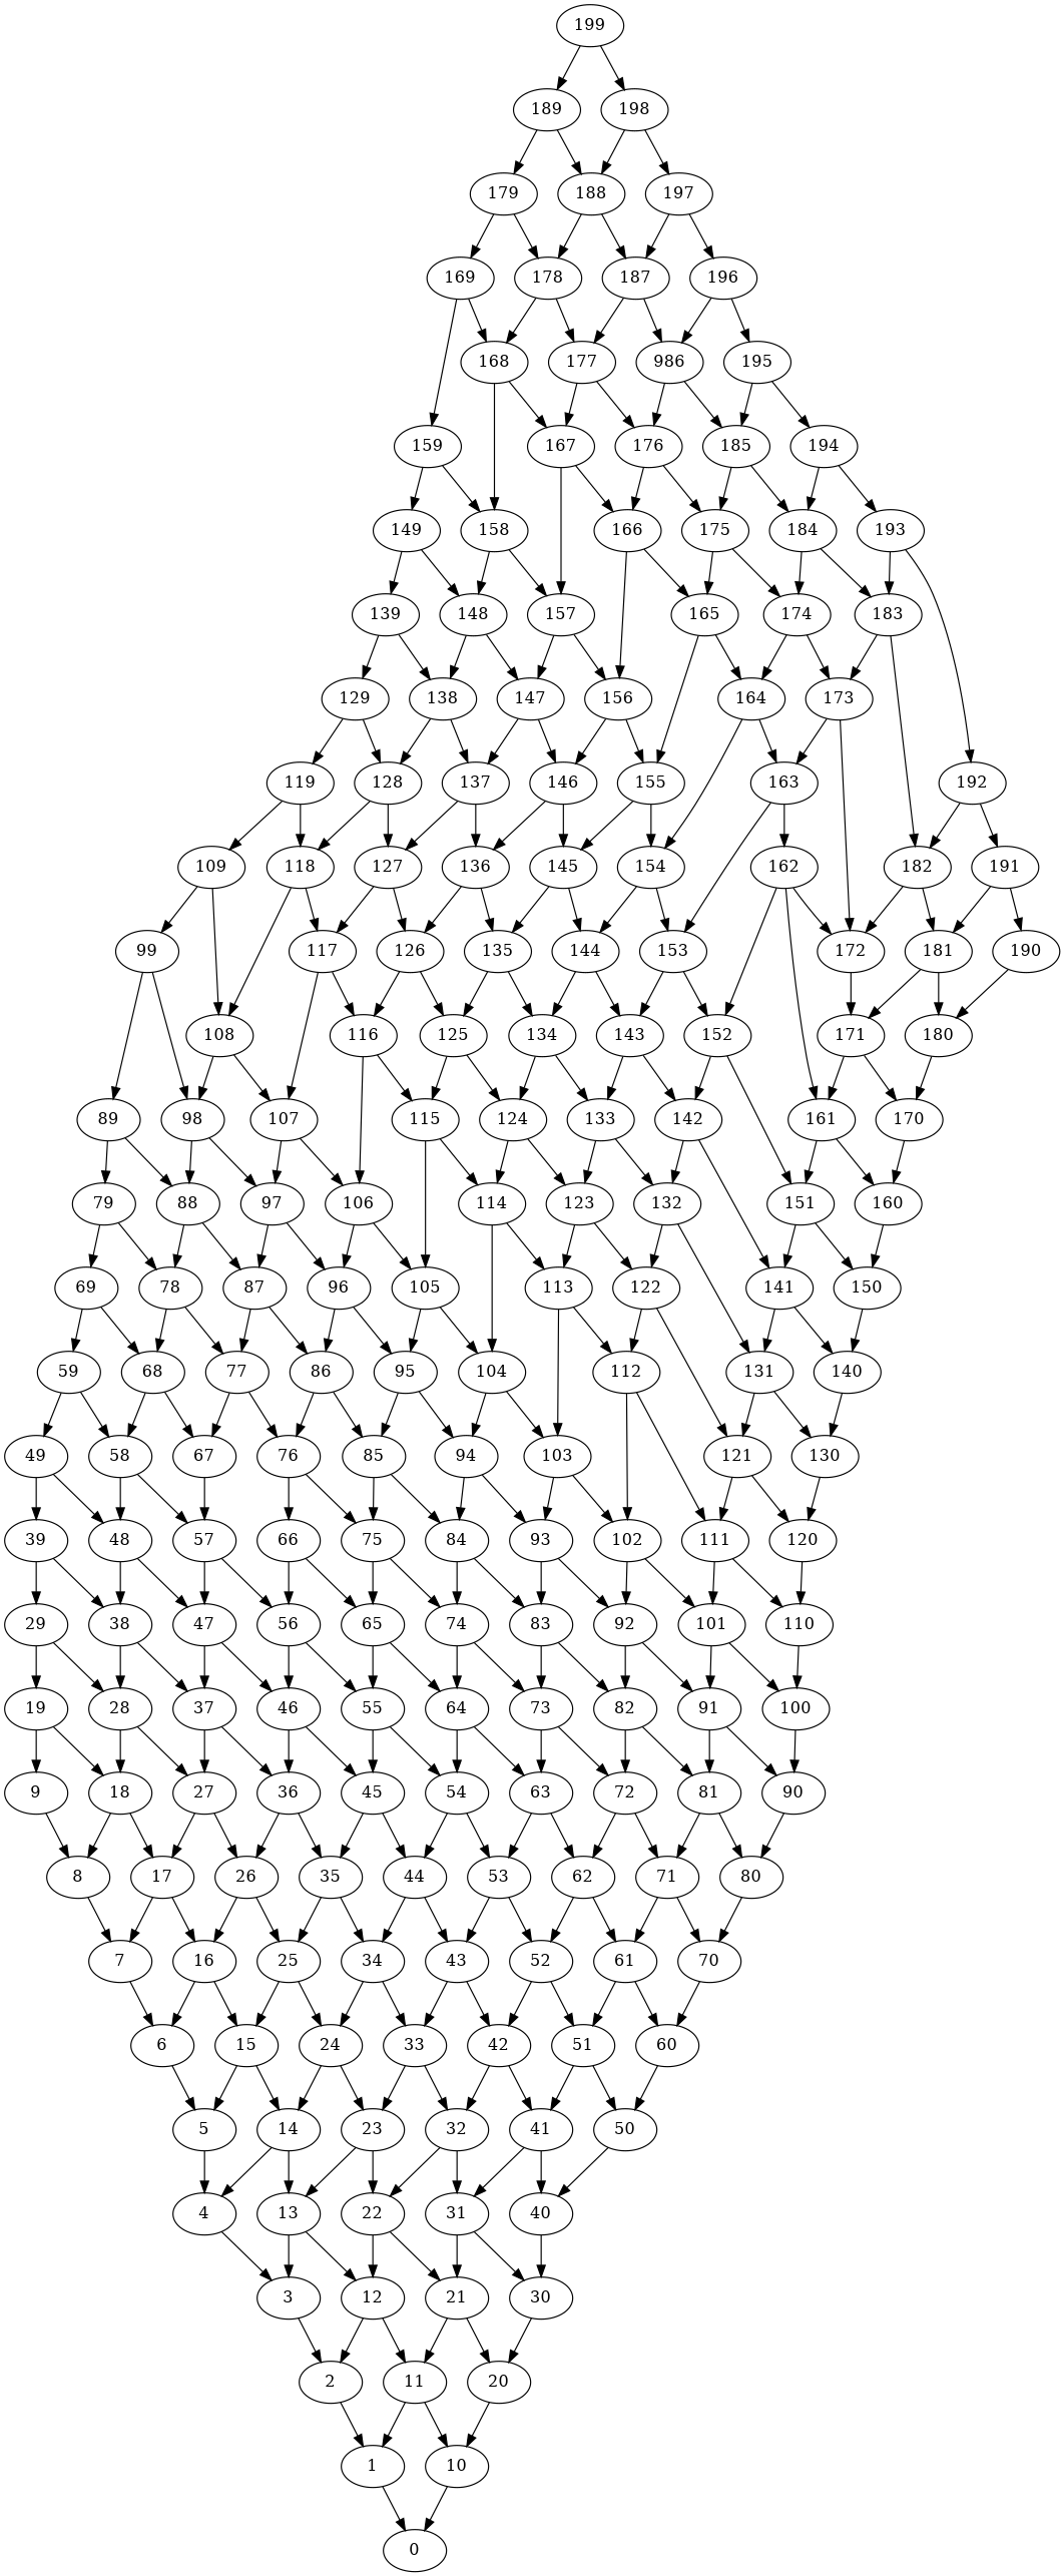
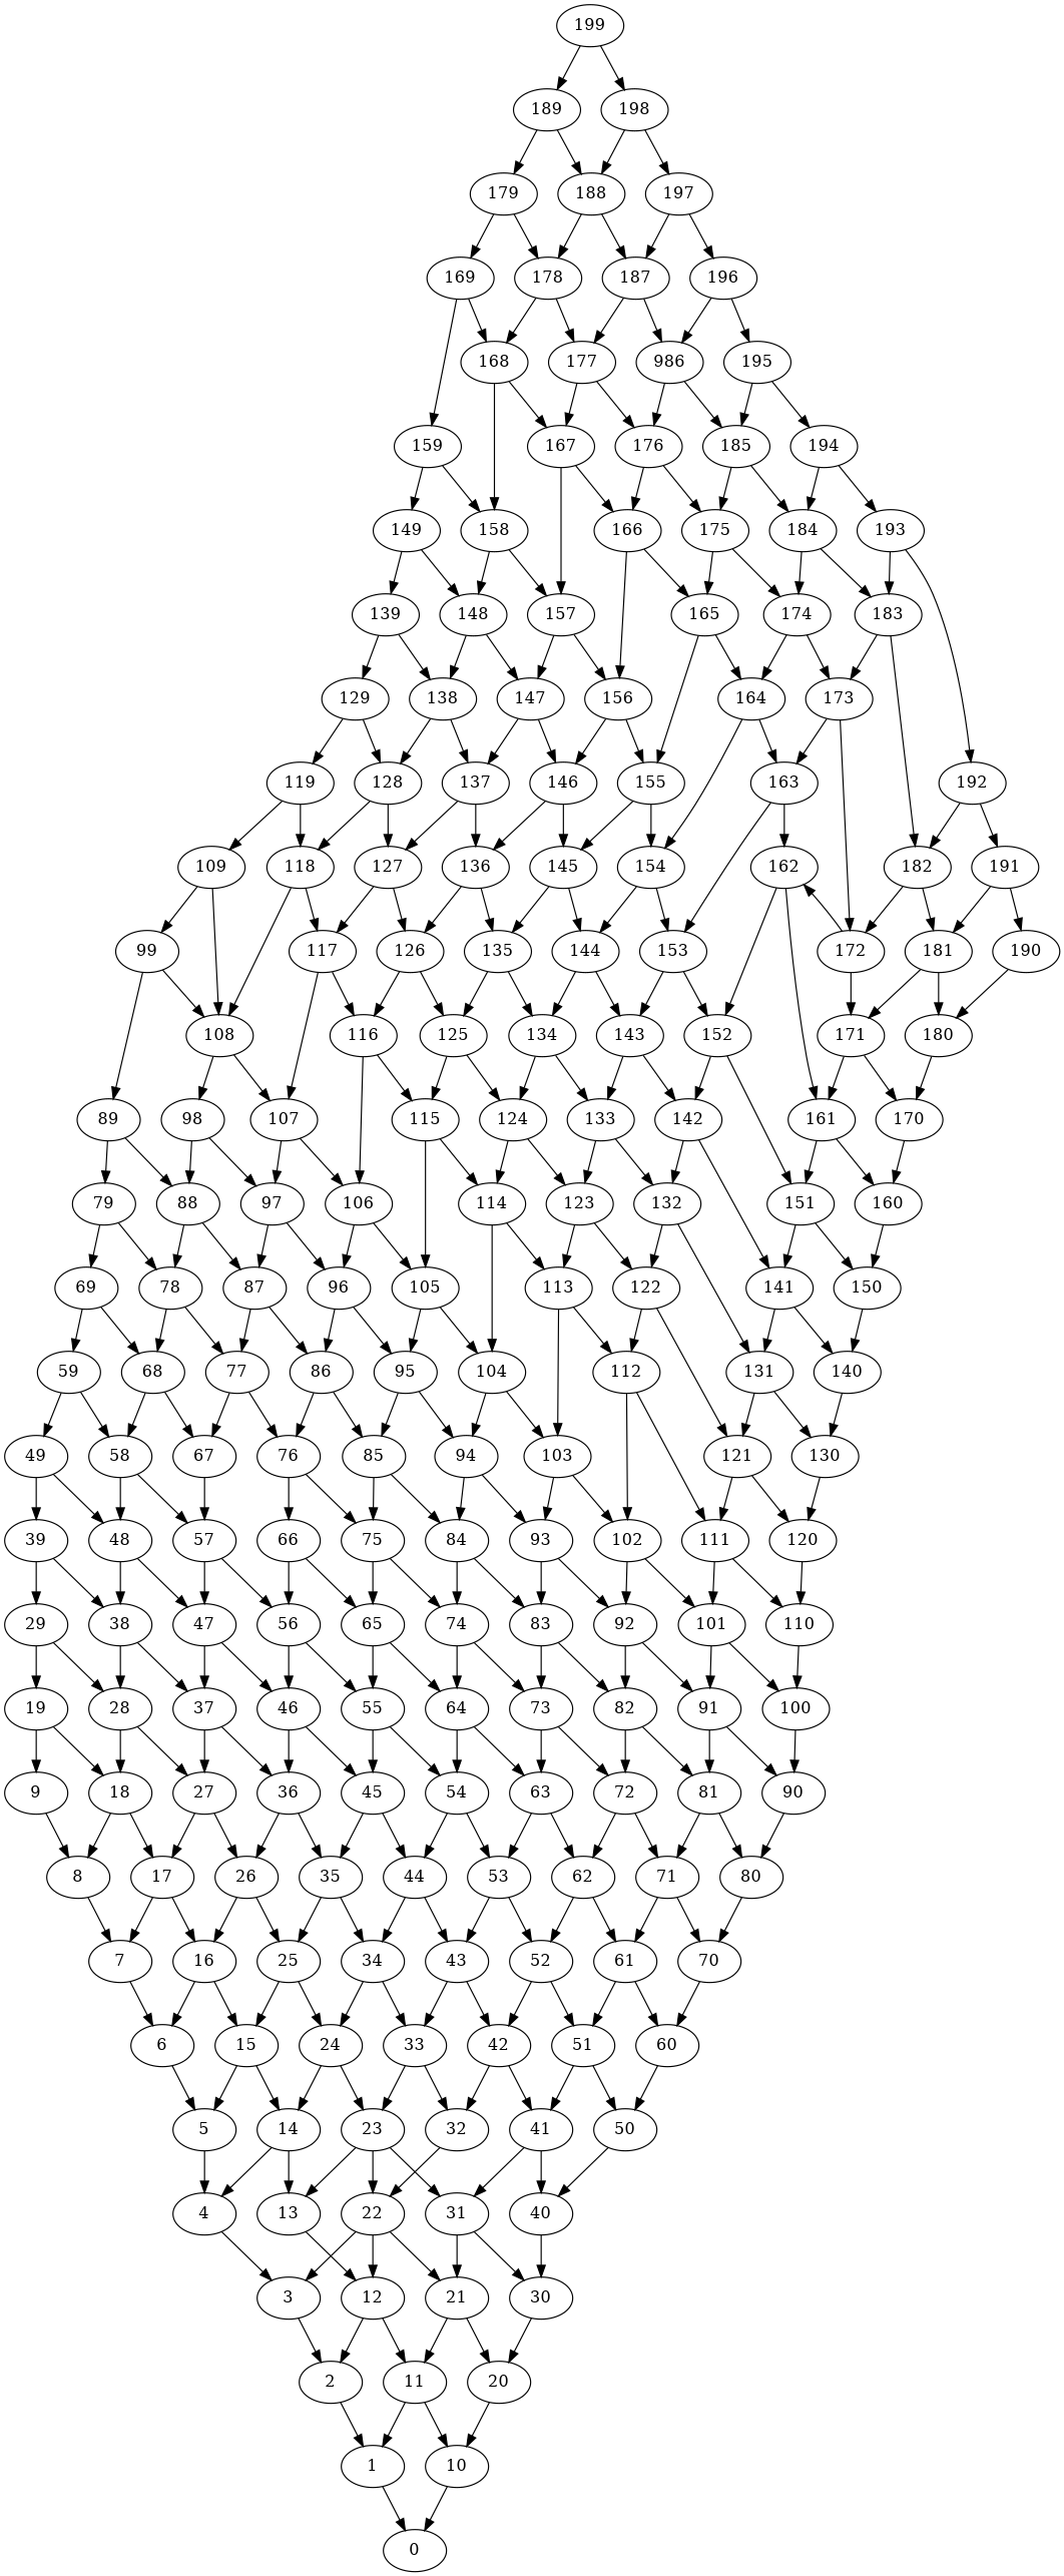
  digraph {
    1
    0
    2
    3
    4
    5
    6
    7
    8
    9
    10
    11
    12
    13
    14
    15
    16
    17
    18
    19
    20
    21
    22
    23
    24
    25
    26
    27
    28
    29
    30
    31
    32
    33
    34
    35
    36
    37
    38
    39
    40
    41
    42
    43
    44
    45
    46
    47
    48
    49
    50
    51
    52
    53
    54
    55
    56
    57
    58
    59
    60
    61
    62
    63
    64
    65
    66
    67
    68
    69
    70
    71
    72
    73
    74
    75
    76
    77
    78
    79
    80
    81
    82
    83
    84
    85
    86
    87
    88
    89
    90
    91
    92
    93
    94
    95
    96
    97
    98
    99
    100
    101
    102
    103
    104
    105
    106
    107
    108
    109
    110
    111
    112
    113
    114
    115
    116
    117
    118
    119
    120
    121
    122
    123
    124
    125
    126
    127
    128
    129
    130
    131
    132
    133
    134
    135
    136
    137
    138
    139
    140
    141
    142
    143
    144
    145
    146
    147
    148
    149
    150
    151
    152
    153
    154
    155
    156
    157
    158
    159
    160
    161
    162
    163
    164
    165
    166
    167
    168
    169
    170
    171
    172
    173
    174
    175
    176
    177
    178
    179
    180
    181
    182
    183
    184
    185
    n187 [label=986]
    187
    188
    189
    190
    191
    192
    193
    194
    195
    196
    197
    198
    199
    1 -> 0
    2 -> 1
    3 -> 2
    4 -> 3
    5 -> 4
    6 -> 5
    7 -> 6
    8 -> 7
    9 -> 8
    10 -> 0
    11 -> 1
    11 -> 10
    12 -> 2
    12 -> 11
-   13 -> 3
+   22 -> 3
    13 -> 12
    14 -> 4
    14 -> 13
    15 -> 5
    15 -> 14
    16 -> 6
    16 -> 15
    17 -> 7
    17 -> 16
    18 -> 8
    18 -> 17
    19 -> 9
    19 -> 18
    20 -> 10
    21 -> 11
    21 -> 20
    22 -> 12
    22 -> 21
    23 -> 13
    23 -> 22
    24 -> 14
    24 -> 23
    25 -> 15
    25 -> 24
    26 -> 16
    26 -> 25
    27 -> 17
    27 -> 26
    28 -> 18
    28 -> 27
    29 -> 19
    29 -> 28
    30 -> 20
    31 -> 21
    31 -> 30
    32 -> 22
-   32 -> 31
+   23 -> 31
    33 -> 23
    33 -> 32
    34 -> 24
    34 -> 33
    35 -> 25
    35 -> 34
    36 -> 26
    36 -> 35
    37 -> 27
    37 -> 36
    38 -> 28
    38 -> 37
    39 -> 29
    39 -> 38
    40 -> 30
    41 -> 31
    41 -> 40
    42 -> 32
    42 -> 41
    43 -> 33
    43 -> 42
    44 -> 34
    44 -> 43
    45 -> 35
    45 -> 44
    46 -> 36
    46 -> 45
    47 -> 37
    47 -> 46
    48 -> 38
    48 -> 47
    49 -> 39
    49 -> 48
    50 -> 40
    51 -> 41
    51 -> 50
    52 -> 42
    52 -> 51
    53 -> 43
    53 -> 52
    54 -> 44
    54 -> 53
    55 -> 45
    55 -> 54
    56 -> 46
    56 -> 55
    57 -> 47
    57 -> 56
    58 -> 48
    58 -> 57
    59 -> 49
    59 -> 58
    60 -> 50
    61 -> 51
    61 -> 60
    62 -> 52
    62 -> 61
    63 -> 53
    63 -> 62
    64 -> 54
    64 -> 63
    65 -> 55
    65 -> 64
    66 -> 56
    66 -> 65
    67 -> 57
    68 -> 58
    68 -> 67
    69 -> 59
    69 -> 68
    70 -> 60
    71 -> 61
    71 -> 70
    72 -> 62
    72 -> 71
    73 -> 63
    73 -> 72
    74 -> 64
    74 -> 73
    75 -> 65
    75 -> 74
    76 -> 66
    76 -> 75
    77 -> 67
    77 -> 76
    78 -> 68
    78 -> 77
    79 -> 69
    79 -> 78
    80 -> 70
    81 -> 71
    81 -> 80
    82 -> 72
    82 -> 81
    83 -> 73
    83 -> 82
    84 -> 74
    84 -> 83
    85 -> 75
    85 -> 84
    86 -> 76
    86 -> 85
    87 -> 77
    87 -> 86
    88 -> 78
    88 -> 87
    89 -> 79
    89 -> 88
    90 -> 80
    91 -> 81
    91 -> 90
    92 -> 82
    92 -> 91
    93 -> 83
    93 -> 92
    94 -> 84
    94 -> 93
    95 -> 85
    95 -> 94
    96 -> 86
    96 -> 95
    97 -> 87
    97 -> 96
    98 -> 88
    98 -> 97
    99 -> 89
-   99 -> 98
+   99 -> 108
    100 -> 90
    101 -> 91
    101 -> 100
    102 -> 92
    102 -> 101
    103 -> 93
    103 -> 102
    104 -> 94
    104 -> 103
    105 -> 95
    105 -> 104
    106 -> 96
    106 -> 105
    107 -> 97
    107 -> 106
    108 -> 98
    108 -> 107
    109 -> 99
    109 -> 108
    110 -> 100
    111 -> 101
    111 -> 110
    112 -> 102
    112 -> 111
    113 -> 103
    113 -> 112
    114 -> 104
    114 -> 113
    115 -> 105
    115 -> 114
    116 -> 106
    116 -> 115
    117 -> 107
    117 -> 116
    118 -> 108
    118 -> 117
    119 -> 109
    119 -> 118
    120 -> 110
    121 -> 111
    121 -> 120
    122 -> 112
    122 -> 121
    123 -> 113
    123 -> 122
    124 -> 114
    124 -> 123
    125 -> 115
    125 -> 124
    126 -> 116
    126 -> 125
    127 -> 117
    127 -> 126
    128 -> 118
    128 -> 127
    129 -> 119
    129 -> 128
    130 -> 120
    131 -> 121
    131 -> 130
    132 -> 122
    132 -> 131
    133 -> 123
    133 -> 132
    134 -> 124
    134 -> 133
    135 -> 125
    135 -> 134
    136 -> 126
    136 -> 135
    137 -> 127
    137 -> 136
    138 -> 128
    138 -> 137
    139 -> 129
    139 -> 138
    140 -> 130
    141 -> 131
    141 -> 140
    142 -> 132
    142 -> 141
    143 -> 133
    143 -> 142
    144 -> 134
    144 -> 143
    145 -> 135
    145 -> 144
    146 -> 136
    146 -> 145
    147 -> 137
    147 -> 146
    148 -> 138
    148 -> 147
    149 -> 139
    149 -> 148
    150 -> 140
    151 -> 141
    151 -> 150
    152 -> 142
    152 -> 151
    153 -> 143
    153 -> 152
    154 -> 144
    154 -> 153
    155 -> 145
    155 -> 154
    156 -> 146
    156 -> 155
    157 -> 147
    157 -> 156
    158 -> 148
    158 -> 157
    159 -> 149
    159 -> 158
    160 -> 150
    161 -> 151
    161 -> 160
    162 -> 152
    162 -> 161
    163 -> 153
    163 -> 162
    164 -> 154
    164 -> 163
    165 -> 155
    165 -> 164
    166 -> 156
    166 -> 165
    167 -> 157
    167 -> 166
    168 -> 158
    168 -> 167
    169 -> 159
    169 -> 168
    170 -> 160
    171 -> 161
    171 -> 170
-   162 -> 172
+   172 -> 162
    172 -> 171
    173 -> 163
    173 -> 172
    174 -> 164
    174 -> 173
    175 -> 165
    175 -> 174
    176 -> 166
    176 -> 175
    177 -> 167
    177 -> 176
    178 -> 168
    178 -> 177
    179 -> 169
    179 -> 178
    180 -> 170
    181 -> 171
    181 -> 180
    182 -> 172
    182 -> 181
    183 -> 173
    183 -> 182
    184 -> 174
    184 -> 183
    185 -> 175
    185 -> 184
    n187 -> 176
    n187 -> 185
    187 -> 177
    187 -> n187
    188 -> 178
    188 -> 187
    189 -> 179
    189 -> 188
    190 -> 180
    191 -> 181
    191 -> 190
    192 -> 182
    192 -> 191
    193 -> 183
    193 -> 192
    194 -> 184
    194 -> 193
    195 -> 185
    195 -> 194
    196 -> n187
    196 -> 195
    197 -> 187
    197 -> 196
    198 -> 188
    198 -> 197
    199 -> 189
    199 -> 198
  }
